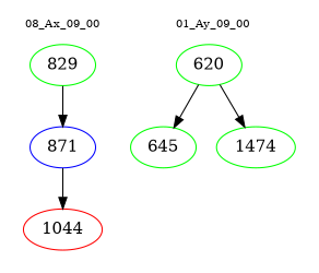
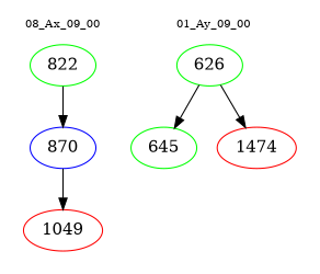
  digraph {
    node [color=green]
    edge [color=black]
-   n1 [label=829]
-   n2 [color=blue label=871]
-   n3 [color=red label=1044]
-   n4 [label=620]
+   n1 [label=822]
+   n2 [color=blue label=870]
+   n3 [color=red label=1049]
+   n4 [label=626]
    n5 [label=645]
-   n6 [label=1474]
+   n6 [color=red label=1474]
    subgraph cluster_1 {
      color=white
      fontsize=10
      label="08_Ax_09_00"
      n1
      n2
      n3
    }
    subgraph cluster_2 {
      color=white
      fontsize=10
      label="01_Ay_09_00"
      n4
      n5
      n6
    }
    n1 -> n2
    n2 -> n3
    n4 -> n5
    n4 -> n6
  }
